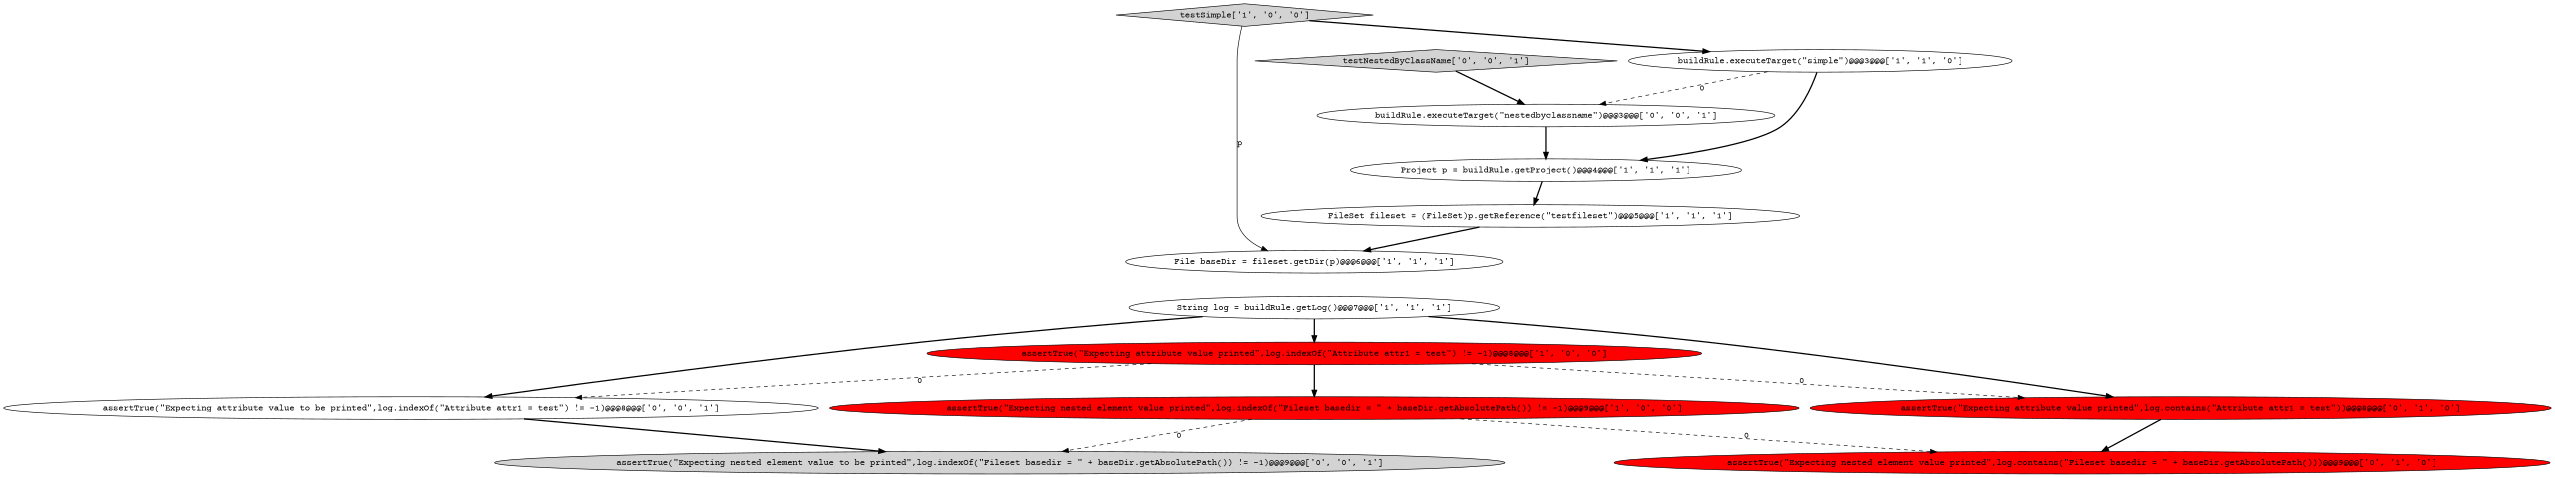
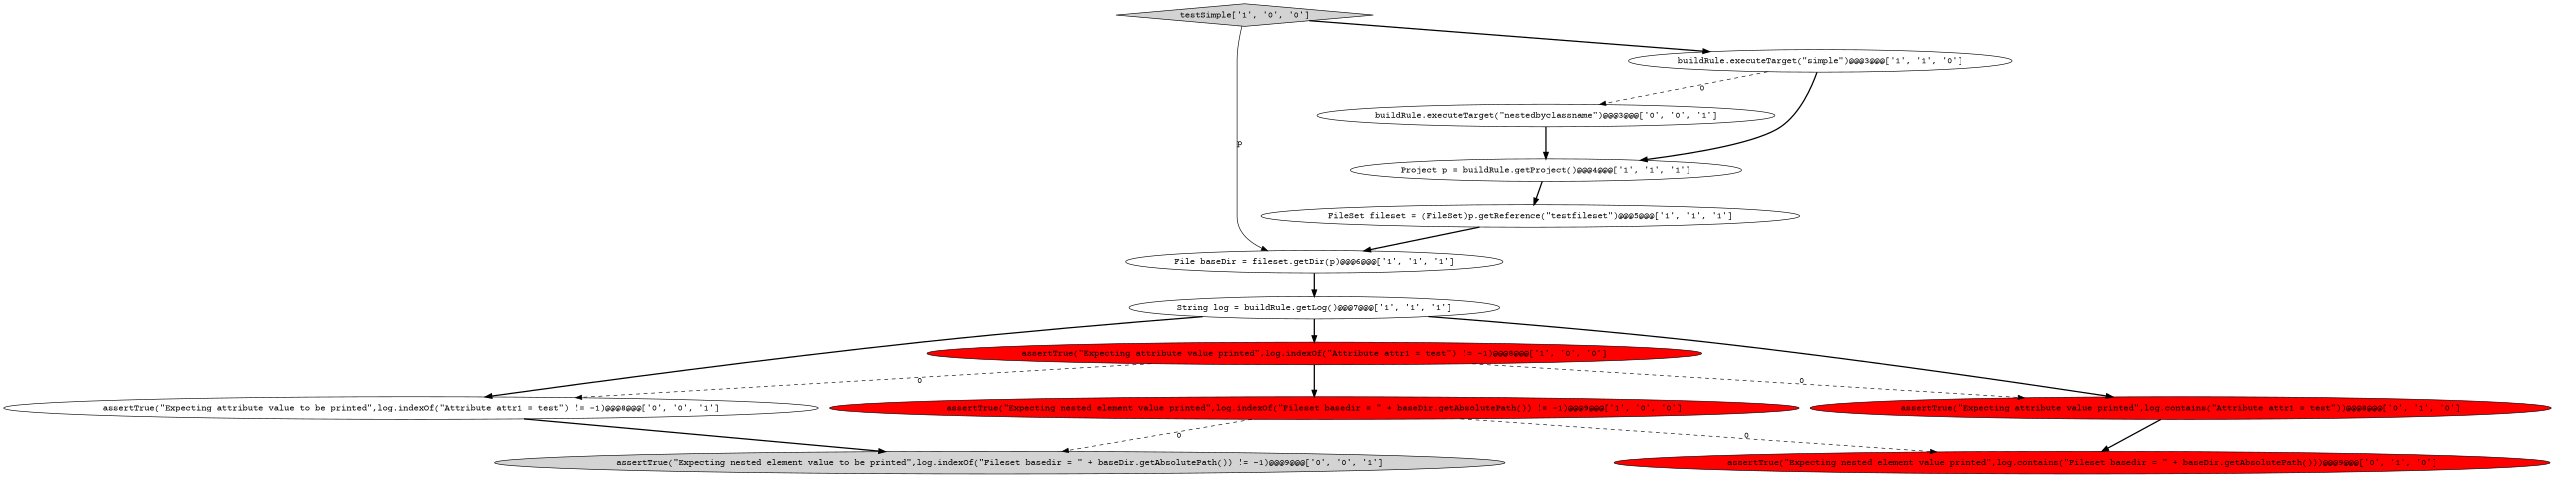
  digraph {
    fontname="Courier Prime"
    node [fillcolor=white fontname="Courier Prime" shape=ellipse style=filled]
    edge [fontname="Courier Prime" style=bold]
    n1 [fillcolor=red label="assertTrue(\"Expecting nested element value printed\",log.indexOf(\"Fileset basedir = \" + baseDir.getAbsolutePath()) != -1)@@@9@@@['1', '0', '0']"]
    n2 [fillcolor=red label="assertTrue(\"Expecting nested element value printed\",log.contains(\"Fileset basedir = \" + baseDir.getAbsolutePath()))@@@9@@@['0', '1', '0']"]
    n3 [fillcolor=lightgray label="assertTrue(\"Expecting nested element value to be printed\",log.indexOf(\"Fileset basedir = \" + baseDir.getAbsolutePath()) != -1)@@@9@@@['0', '0', '1']"]
    n4 [label="assertTrue(\"Expecting attribute value to be printed\",log.indexOf(\"Attribute attr1 = test\") != -1)@@@8@@@['0', '0', '1']"]
    n5 [label="String log = buildRule.getLog()@@@7@@@['1', '1', '1']"]
    n6 [fillcolor=red label="assertTrue(\"Expecting attribute value printed\",log.contains(\"Attribute attr1 = test\"))@@@8@@@['0', '1', '0']"]
    n7 [fillcolor=red label="assertTrue(\"Expecting attribute value printed\",log.indexOf(\"Attribute attr1 = test\") != -1)@@@8@@@['1', '0', '0']"]
    n8 [label="buildRule.executeTarget(\"nestedbyclassname\")@@@3@@@['0', '0', '1']"]
    n9 [label="Project p = buildRule.getProject()@@@4@@@['1', '1', '1']"]
    n10 [label="FileSet fileset = (FileSet)p.getReference(\"testfileset\")@@@5@@@['1', '1', '1']"]
    n11 [label="File baseDir = fileset.getDir(p)@@@6@@@['1', '1', '1']"]
    n12 [fillcolor=lightgray label="testSimple['1', '0', '0']" shape=diamond]
    n13 [label="buildRule.executeTarget(\"simple\")@@@3@@@['1', '1', '0']"]
-   n14 [fillcolor=lightgray label="testNestedByClassName['0', '0', '1']" shape=diamond]
    n1 -> n2 [label=0 style=dashed]
    n1 -> n3 [label=0 style=dashed]
    n4 -> n3
    n5 -> n4
    n5 -> n6
    n5 -> n7
    n6 -> n2
    n7 -> n1
    n7 -> n4 [label=0 style=dashed]
    n7 -> n6 [label=0 style=dashed]
    n8 -> n9
    n9 -> n10
    n10 -> n11
+   n11 -> n5
    n12 -> n11 [label=p style=solid]
    n12 -> n13
    n13 -> n8 [label=0 style=dashed]
    n13 -> n9
-   n14 -> n8
  }
